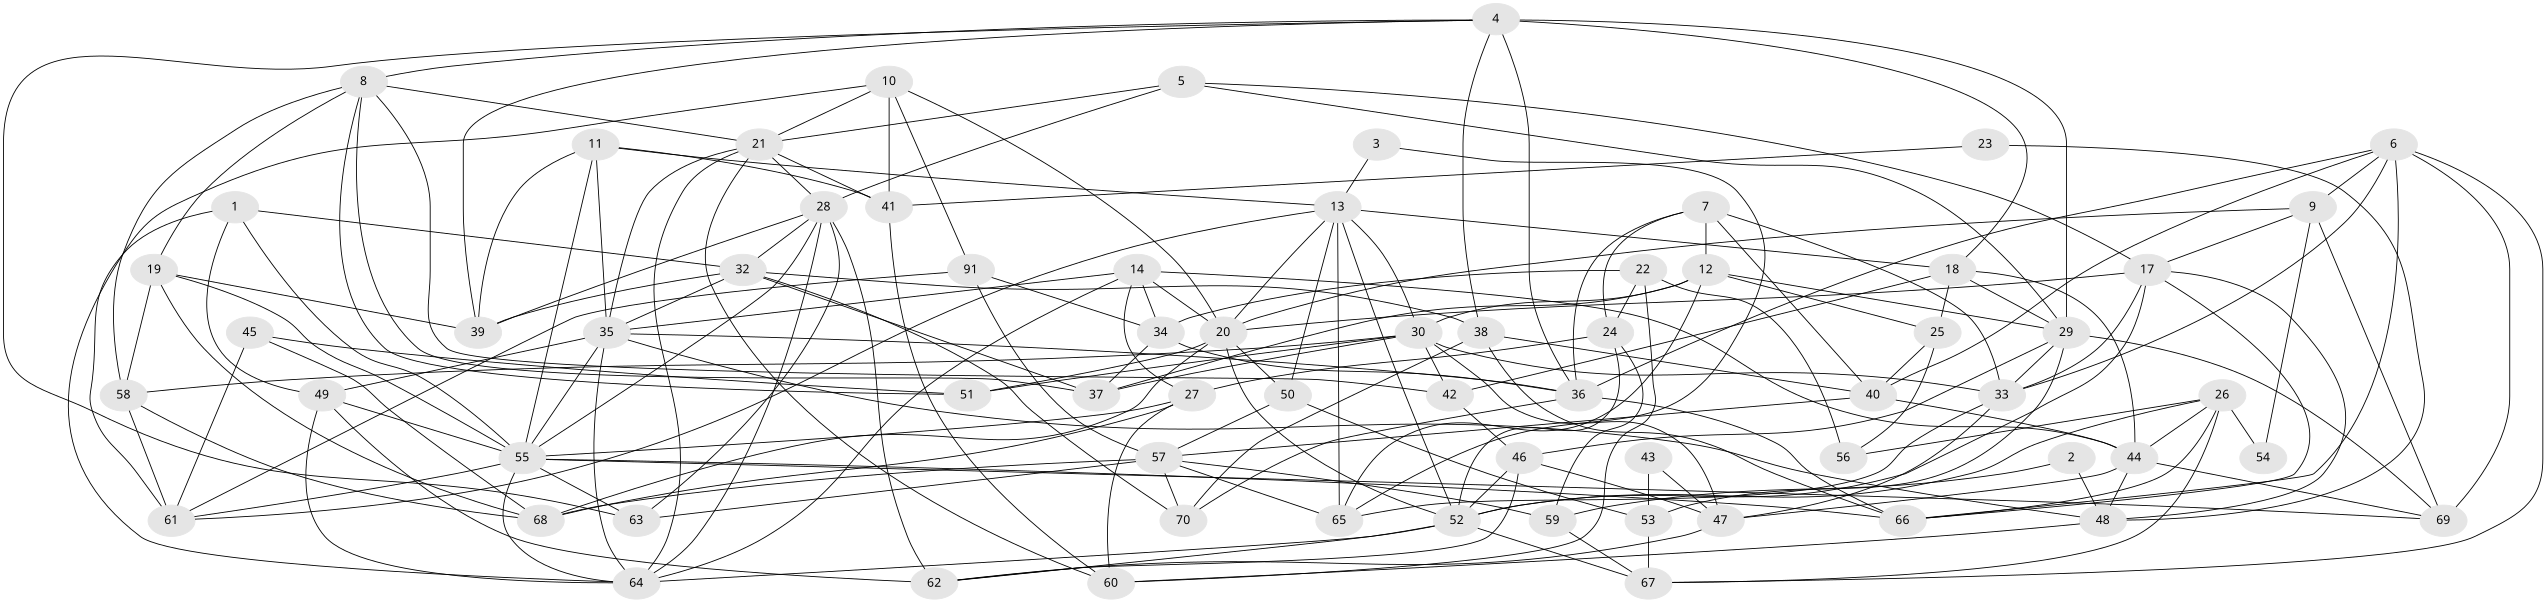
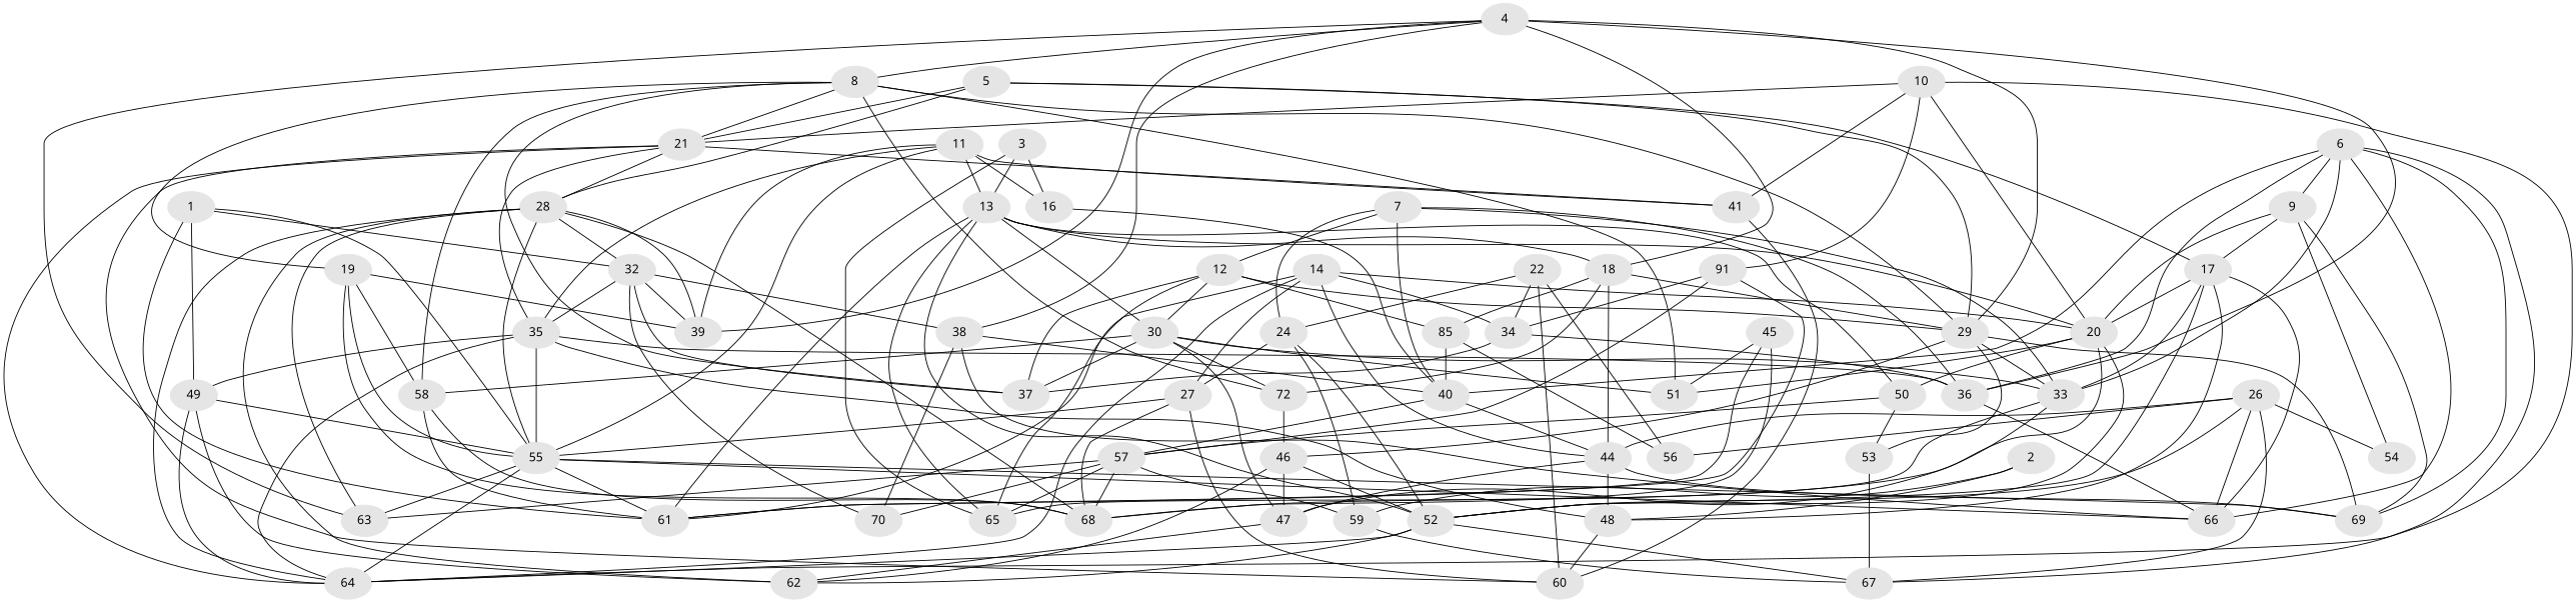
  graph {
    fontname="Noto Sans"
    node [color=gray90 fontname="Noto Sans" style=filled]
    edge [fontname="Noto Sans" weight=1.0]
    1
    32
    49
    55
    61
    38
    39
    37
    35
    70
    64
    62
    63
    66
    69
    2
    48
    59
    60
    67
    3
    13
+   16
    65
    18
    20
    30
    50
    52
    40
    4
    8
    29
    36
    21
    19
-   42
+   42 [label=72]
    51
    58
-   25
+   25 [label=85]
    44
    33
    46
    53
    5
    28
    17
    41
    56
    68
    6
    9
    54
    47
    57
    7
    12
    24
    27
    10
    n61 [label=91]
    34
    11
    14
    22
-   23
    26
-   43
    45
    1 -- 32
    1 -- 49
    1 -- 55
    1 -- 61 [weight=2.0]
    32 -- 38
    32 -- 39
    32 -- 37
    32 -- 35
    32 -- 70
    49 -- 55
    49 -- 64
    49 -- 62
    55 -- 61 [weight=2.0]
    55 -- 64
    55 -- 63
    55 -- 66
    55 -- 69
    38 -- 70
    38 -- 66
    38 -- 40
    35 -- 49
    35 -- 55
    35 -- 64
    35 -- 48
    35 -- 36
    2 -- 48
    2 -- 59
    48 -- 60
    59 -- 67
    3 -- 13
+   3 -- 16
    3 -- 65
    13 -- 61
    13 -- 65
    13 -- 18
    13 -- 20
    13 -- 30
    13 -- 50
    13 -- 52
+   16 -- 40
    18 -- 29
    18 -- 42
    18 -- 25
    18 -- 44
    20 -- 50
    20 -- 52
    20 -- 51
    20 -- 68
    30 -- 37
    30 -- 42
    30 -- 51
    30 -- 58
    30 -- 33
    30 -- 47
    50 -- 53
    50 -- 57
    52 -- 64
    52 -- 62
    52 -- 67
    40 -- 44
    40 -- 57
    4 -- 38
    4 -- 39
    4 -- 63
    4 -- 18
    4 -- 8
    4 -- 29 [weight=2.0]
    4 -- 36
    8 -- 37
+   8 -- 29
    8 -- 21
    8 -- 19
    8 -- 42
    8 -- 51
    8 -- 58
    29 -- 69
    29 -- 33
    29 -- 46
    29 -- 53
-   36 -- 70
    36 -- 66
    21 -- 35
    21 -- 64
    21 -- 60
    21 -- 28
    21 -- 41
    19 -- 55
    19 -- 39
    19 -- 58
    19 -- 68
    42 -- 46
    58 -- 61
    58 -- 68
    25 -- 40
    25 -- 56
    44 -- 69
    44 -- 48
    44 -- 47
    33 -- 65
    33 -- 47
    46 -- 62
    46 -- 52
    46 -- 47
    53 -- 67 [weight=2.0]
    5 -- 29
    5 -- 21
    5 -- 28
    5 -- 17
    28 -- 32
    28 -- 55
    28 -- 39
    28 -- 64
    28 -- 62 [weight=2.0]
    28 -- 63
+   28 -- 68
    17 -- 66
    17 -- 48
    17 -- 20
    17 -- 52
    17 -- 33
    41 -- 60
    6 -- 66
    6 -- 69
    6 -- 67
    6 -- 40
    6 -- 36
    6 -- 33
    6 -- 9
    9 -- 69
    9 -- 20
    9 -- 17
    9 -- 54
    47 -- 62
    57 -- 70
    57 -- 63
    57 -- 59
    57 -- 65
    57 -- 68
    7 -- 40
    7 -- 36
    7 -- 33
    7 -- 12
    7 -- 24
    12 -- 37
    12 -- 65
    12 -- 30
    12 -- 29
    12 -- 25
    24 -- 59
    24 -- 52
    24 -- 27
    27 -- 55
    27 -- 60
    27 -- 68
    10 -- 64
    10 -- 20
    10 -- 21
    10 -- 41
    10 -- n61
    n61 -- 61
    n61 -- 57
    n61 -- 34
    34 -- 37
    34 -- 36
    11 -- 55
    11 -- 39
    11 -- 35
    11 -- 13
+   11 -- 16
    11 -- 41
-   14 -- 35
+   14 -- 61
    14 -- 64
    14 -- 20
    14 -- 44
    14 -- 27
    14 -- 34
    22 -- 60
    22 -- 56
    22 -- 24
    22 -- 34
-   23 -- 48
-   23 -- 41
    26 -- 66
    26 -- 67
    26 -- 52
    26 -- 44
    26 -- 56
    26 -- 54 [weight=2.0]
-   43 -- 53
-   43 -- 47
    45 -- 61 [weight=2.0]
    45 -- 51 [weight=2.0]
    45 -- 68
  }
